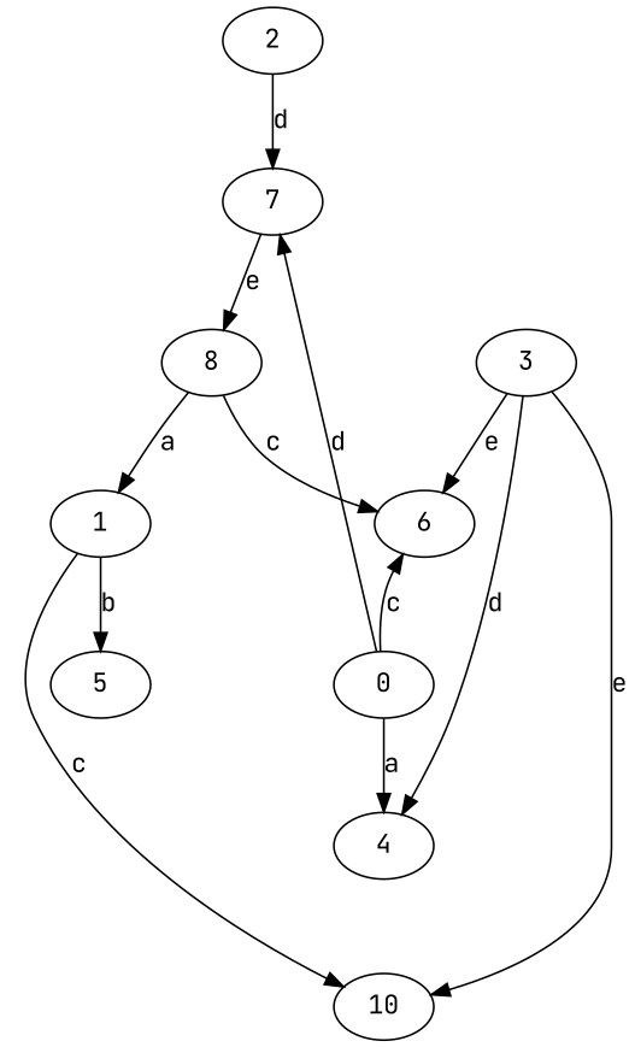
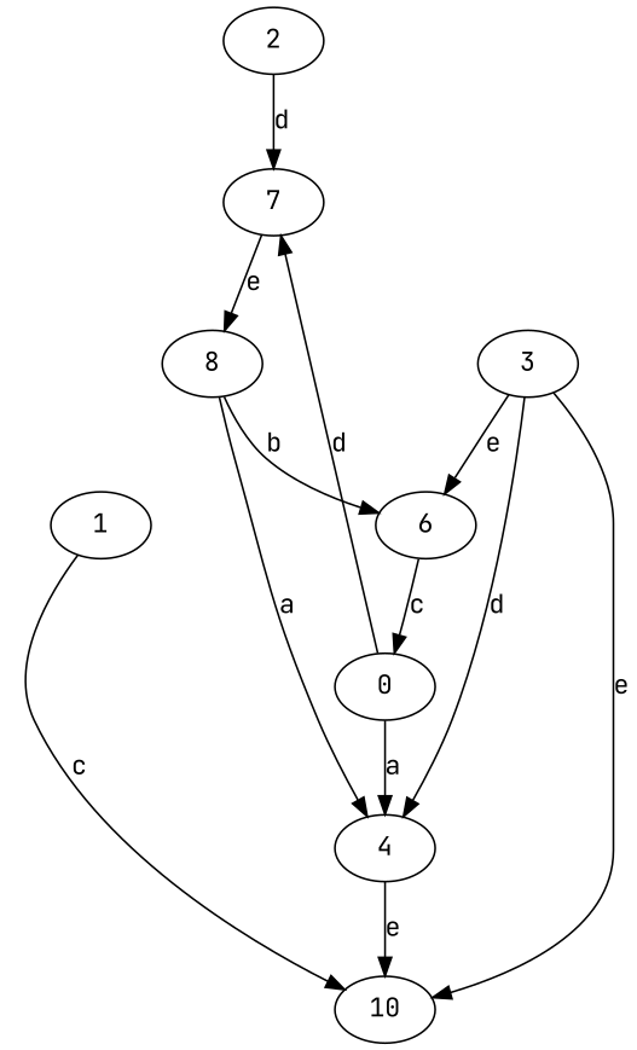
  strict digraph {
    fontname="JetBrains Mono"
    node [fontname="JetBrains Mono"]
    edge [fontname="JetBrains Mono"]
    2
    7
    8
    0
    4
    6
    10
    3
    1
-   5
    2 -> 7 [label=d]
    7 -> 8 [label=e]
-   8 -> 1 [label=a]
-   8 -> 6 [label=c]
+   8 -> 4 [label=a]
+   8 -> 6 [label=b]
    0 -> 7 [label=d]
    0 -> 4 [label=a]
-   0 -> 6 [label=c]
+   6 -> 0 [label=c]
+   4 -> 10 [label=e]
    3 -> 4 [label=d]
    3 -> 6 [label=e]
    3 -> 10 [label=e]
    1 -> 10 [label=c]
-   1 -> 5 [label=b]
  }
